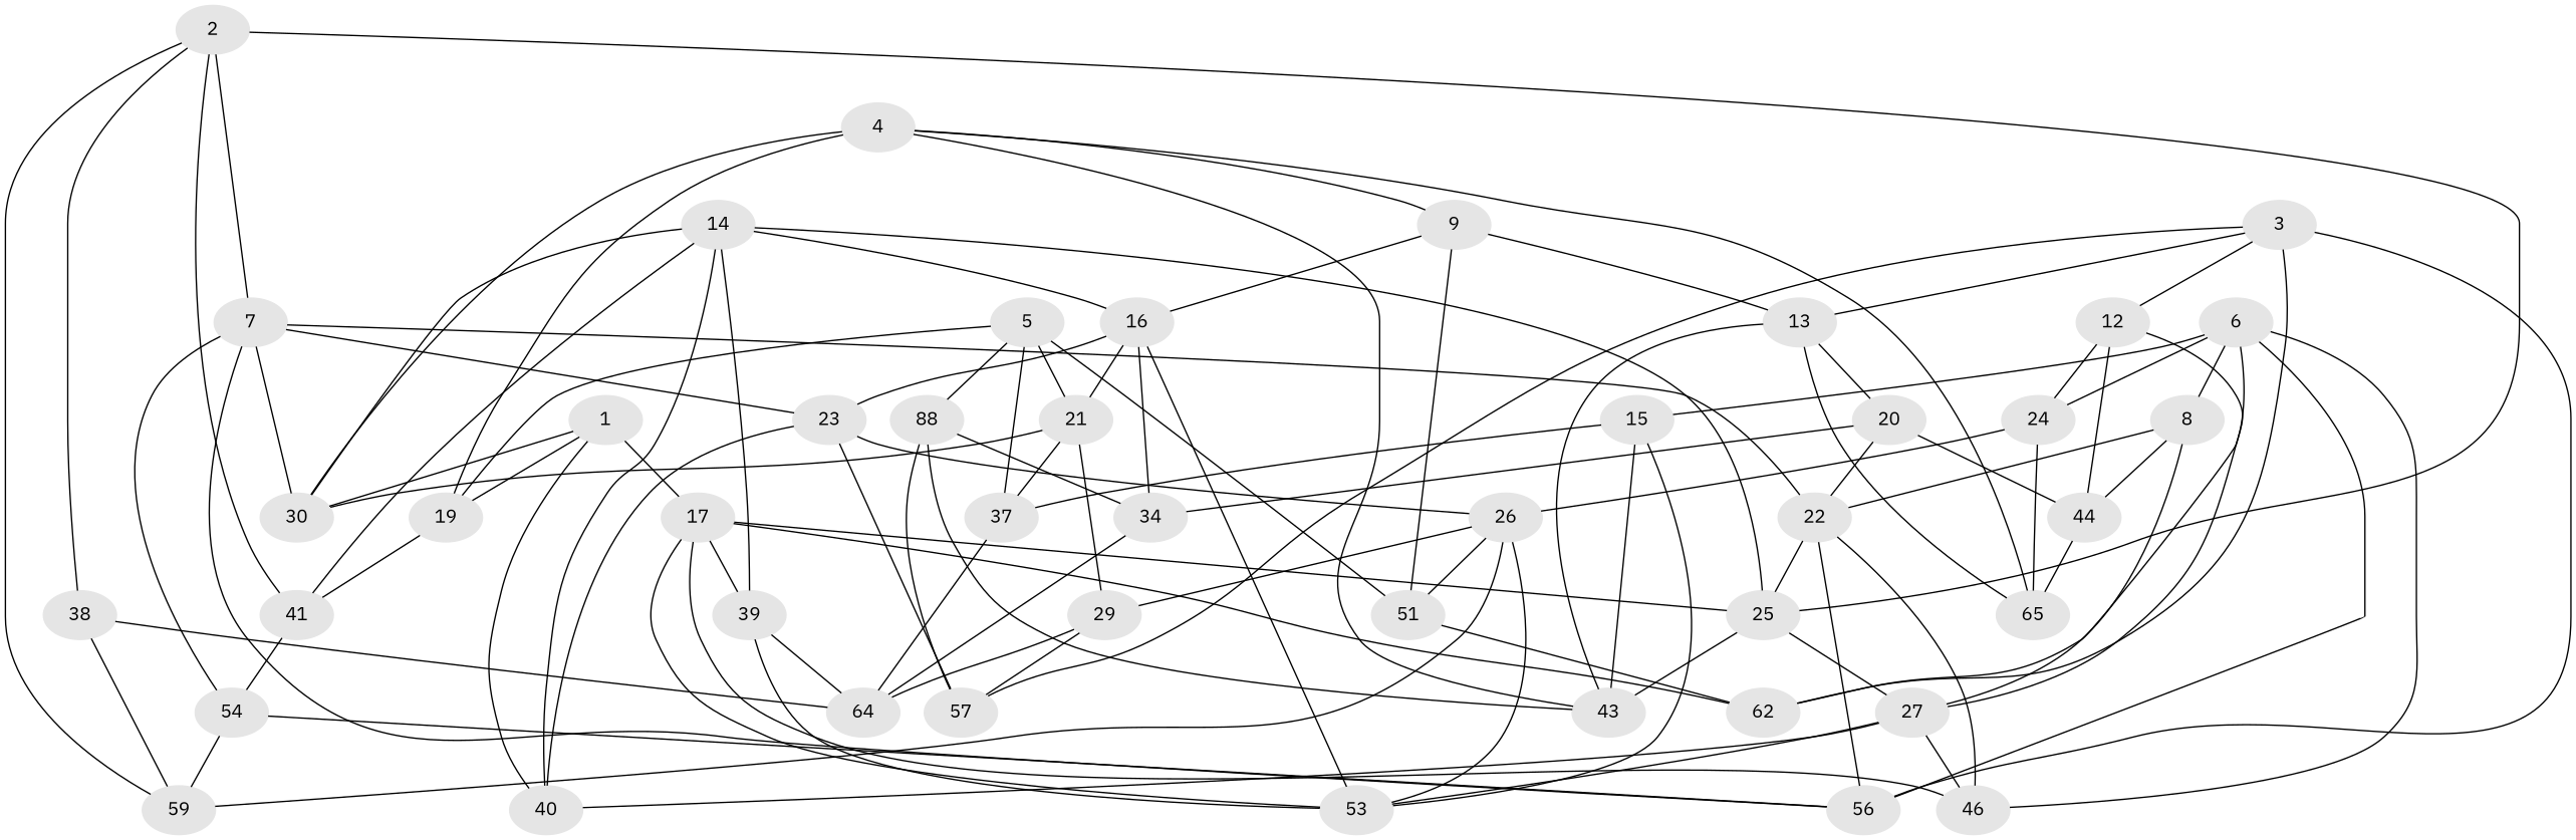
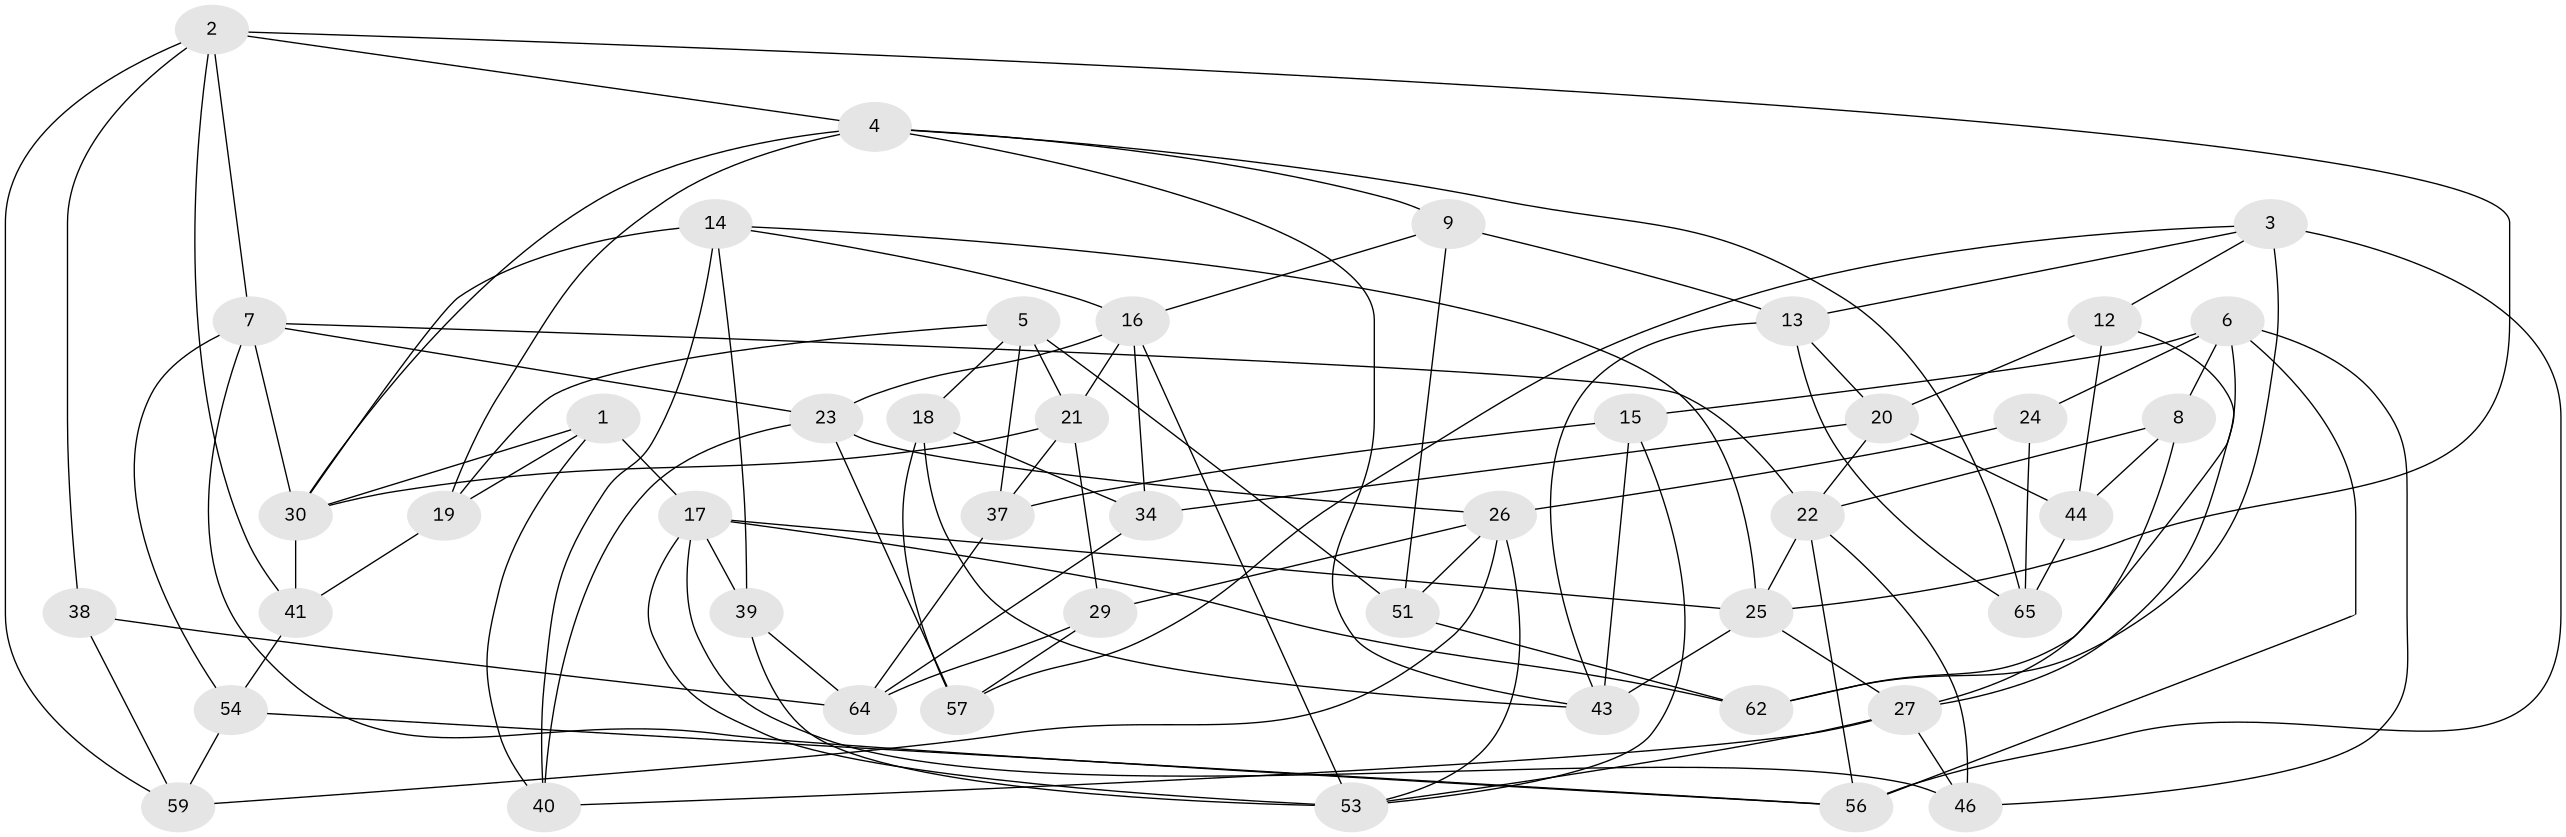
  graph {
    fontname="IBM Plex Sans"
    node [color=gray90 fontname="IBM Plex Sans" style=filled]
    edge [fontname="IBM Plex Sans"]
    17 [super="+48"]
    25 [super="+50"]
    62
    46
    53 [super="+61"]
    39
    1
    19
    30 [super="+36"]
    40
    41
    2 [super="+10"]
    4 [super="+63"]
    7 [super="+42"]
    38
    59
    9
    43 [super="+58"]
    65
    56 [super="+60"]
    22 [super="+31"]
    23 [super="+47"]
    54
    27 [super="+45"]
    64
    3 [super="+55"]
    12
    13 [super="+28"]
    57
    24
    44
    20
    51
    16 [super="+49"]
    5 [super="+33"]
-   18 [label=88]
+   18
    21 [super="+52"]
    37
    34
    29
    6 [super="+32"]
    8
    n43 [label=15]
    26 [super="+35"]
    14 [super="+15"]
    17 -- 25
    17 -- 62
    17 -- 46
    17 -- 53
    17 -- 39
    25 -- 43
    25 -- 27
    39 -- 53
    39 -- 64
    1 -- 17
    1 -- 19
    1 -- 30
    1 -- 40
    19 -- 41
    41 -- 54
    2 -- 25
    2 -- 41
+   2 -- 4
    2 -- 7
    2 -- 38
    2 -- 59
    4 -- 19
    4 -- 30
    4 -- 9
    4 -- 43
    4 -- 65
    7 -- 30
    7 -- 56
    7 -- 22
    7 -- 23
    7 -- 54
    38 -- 59
    38 -- 64
    9 -- 13
    9 -- 51
    9 -- 16
    22 -- 25
    22 -- 46
    22 -- 56
    23 -- 40
    23 -- 57 [weight=2]
    23 -- 26
    54 -- 59
    54 -- 56
    27 -- 46
    27 -- 53
    27 -- 40
    3 -- 62
    3 -- 56 [weight=2]
    3 -- 12
    3 -- 13
    3 -- 57
    12 -- 27
-   12 -- 24
+   12 -- 20
    12 -- 44
    13 -- 43 [weight=2]
    13 -- 65
    13 -- 20
    24 -- 65
    24 -- 26
    44 -- 65
    20 -- 22
    20 -- 44
    20 -- 34
    51 -- 62
    16 -- 53
    16 -- 23
    16 -- 21
    16 -- 34
    5 -- 19
    5 -- 51
    5 -- 18
    5 -- 21 [weight=2]
    5 -- 37
    18 -- 43
    18 -- 57
    18 -- 34
    21 -- 30
    21 -- 37
    21 -- 29
    37 -- 64
    34 -- 64
    29 -- 64
    29 -- 57
    6 -- 62
    6 -- 46
    6 -- 56
    6 -- 24
    6 -- 8
    6 -- n43
    8 -- 22
    8 -- 27
    8 -- 44
    n43 -- 53
    n43 -- 43
    n43 -- 37
    26 -- 53
    26 -- 59
    26 -- 51
    26 -- 29
    14 -- 25
    14 -- 39
    14 -- 30
    14 -- 40
-   14 -- 41
+   30 -- 41
    14 -- 16
  }
